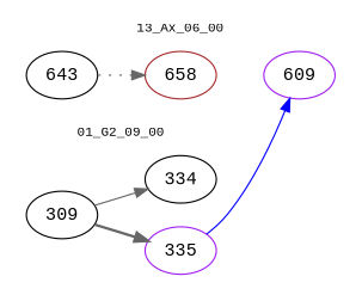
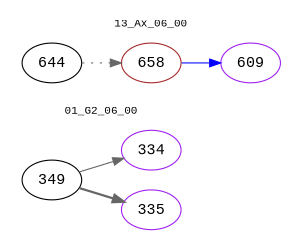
  digraph {
    fontname="Liberation Mono"
    rankdir=LR
    node [color=purple fontname="Liberation Mono"]
    edge [color=gray40 fontname="Liberation Mono" style=solid]
-   n1 [color=black label=643]
+   n1 [color=black label=644]
    n2 [color=brown label=658]
    n3 [label=609]
    n4 [label=335]
-   n5 [color=black label=309]
-   n6 [color=black label=334]
+   n5 [color=black label=349]
+   n6 [label=334]
    subgraph cluster_1 {
      color=white
      fontsize=10
      label="13_Ax_06_00"
      n1
      n2
      n3
    }
    subgraph cluster_2 {
      color=white
      fontsize=10
-     label="01_G2_09_00"
+     label="01_G2_06_00"
      n4
      n5
      n6
    }
    n1 -> n2 [style=dotted]
-   n4 -> n3 [color=blue]
+   n2 -> n3 [color=blue]
    n5 -> n4 [style=bold]
    n5 -> n6
  }
